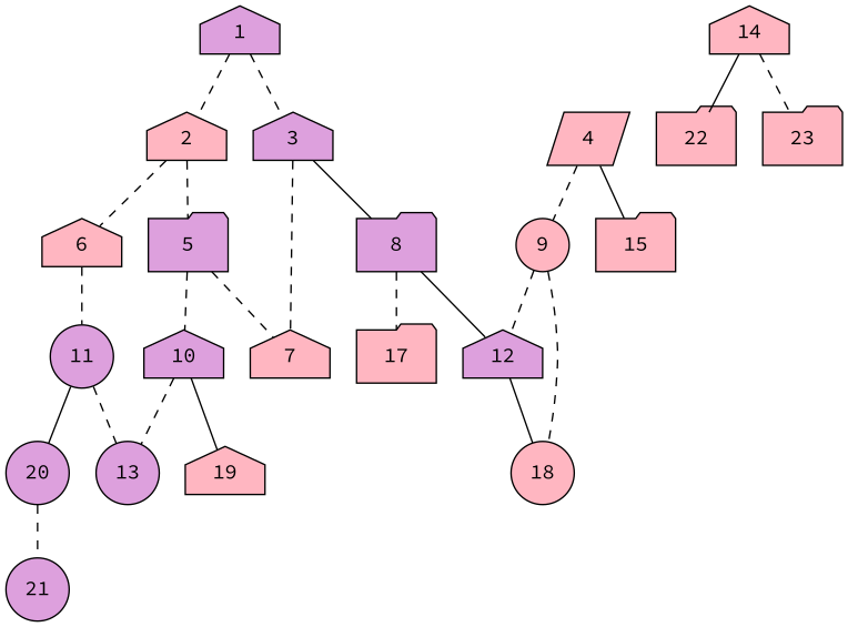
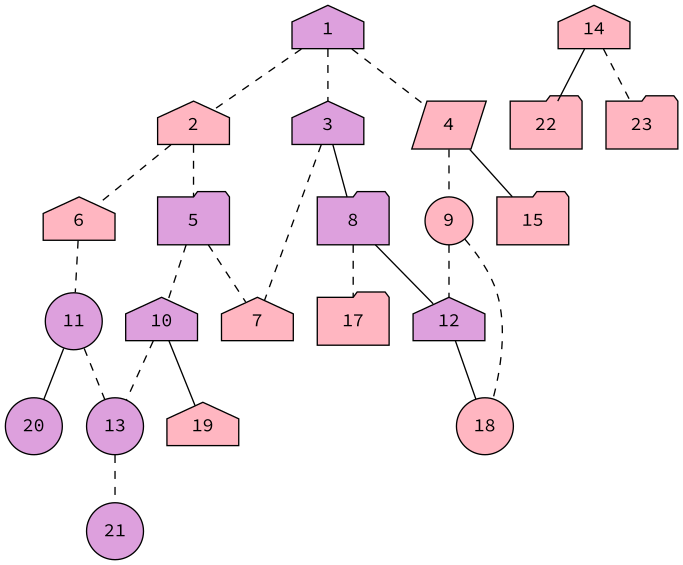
  graph {
    fontname="Source Code Pro"
    node [chem=C fillcolor=lightpink fontname="Source Code Pro" shape=house style=filled]
    edge [fontname="Source Code Pro" style=dashed valence=1]
    1 [fillcolor=plum]
    2
    3 [fillcolor=plum]
    4 [shape=parallelogram]
    5 [fillcolor=plum shape=folder]
    6
    7 [chem=O]
    8 [fillcolor=plum shape=folder]
    9 [shape=circle]
    15 [chem=H shape=folder]
    10 [fillcolor=plum]
    11 [fillcolor=plum shape=circle]
    12 [fillcolor=plum]
    17 [chem=H shape=folder]
    18 [chem=H shape=circle]
    13 [fillcolor=plum shape=circle]
    19 [chem=H]
    20 [chem=H fillcolor=plum shape=circle]
    21 [chem=H fillcolor=plum shape=circle]
    14 [chem=N]
    22 [chem=H shape=folder]
    23 [chem=H shape=folder]
    1 -- 2
    1 -- 3
+   1 -- 4 [valence=2]
    2 -- 5 [valence=2]
    2 -- 6
    3 -- 7
    3 -- 8 [style=solid valence=2]
    4 -- 9
    4 -- 15 [style=solid]
    5 -- 7
    5 -- 10
    6 -- 11 [valence=2]
    8 -- 12 [style=solid]
    8 -- 17
    9 -- 12 [valence=2]
    9 -- 18
    10 -- 13 [valence=2]
    10 -- 19 [style=solid]
    11 -- 13
    11 -- 20 [style=solid]
    12 -- 18 [style=solid]
-   20 -- 21
+   13 -- 21
    14 -- 22 [style=solid]
    14 -- 23
  }
